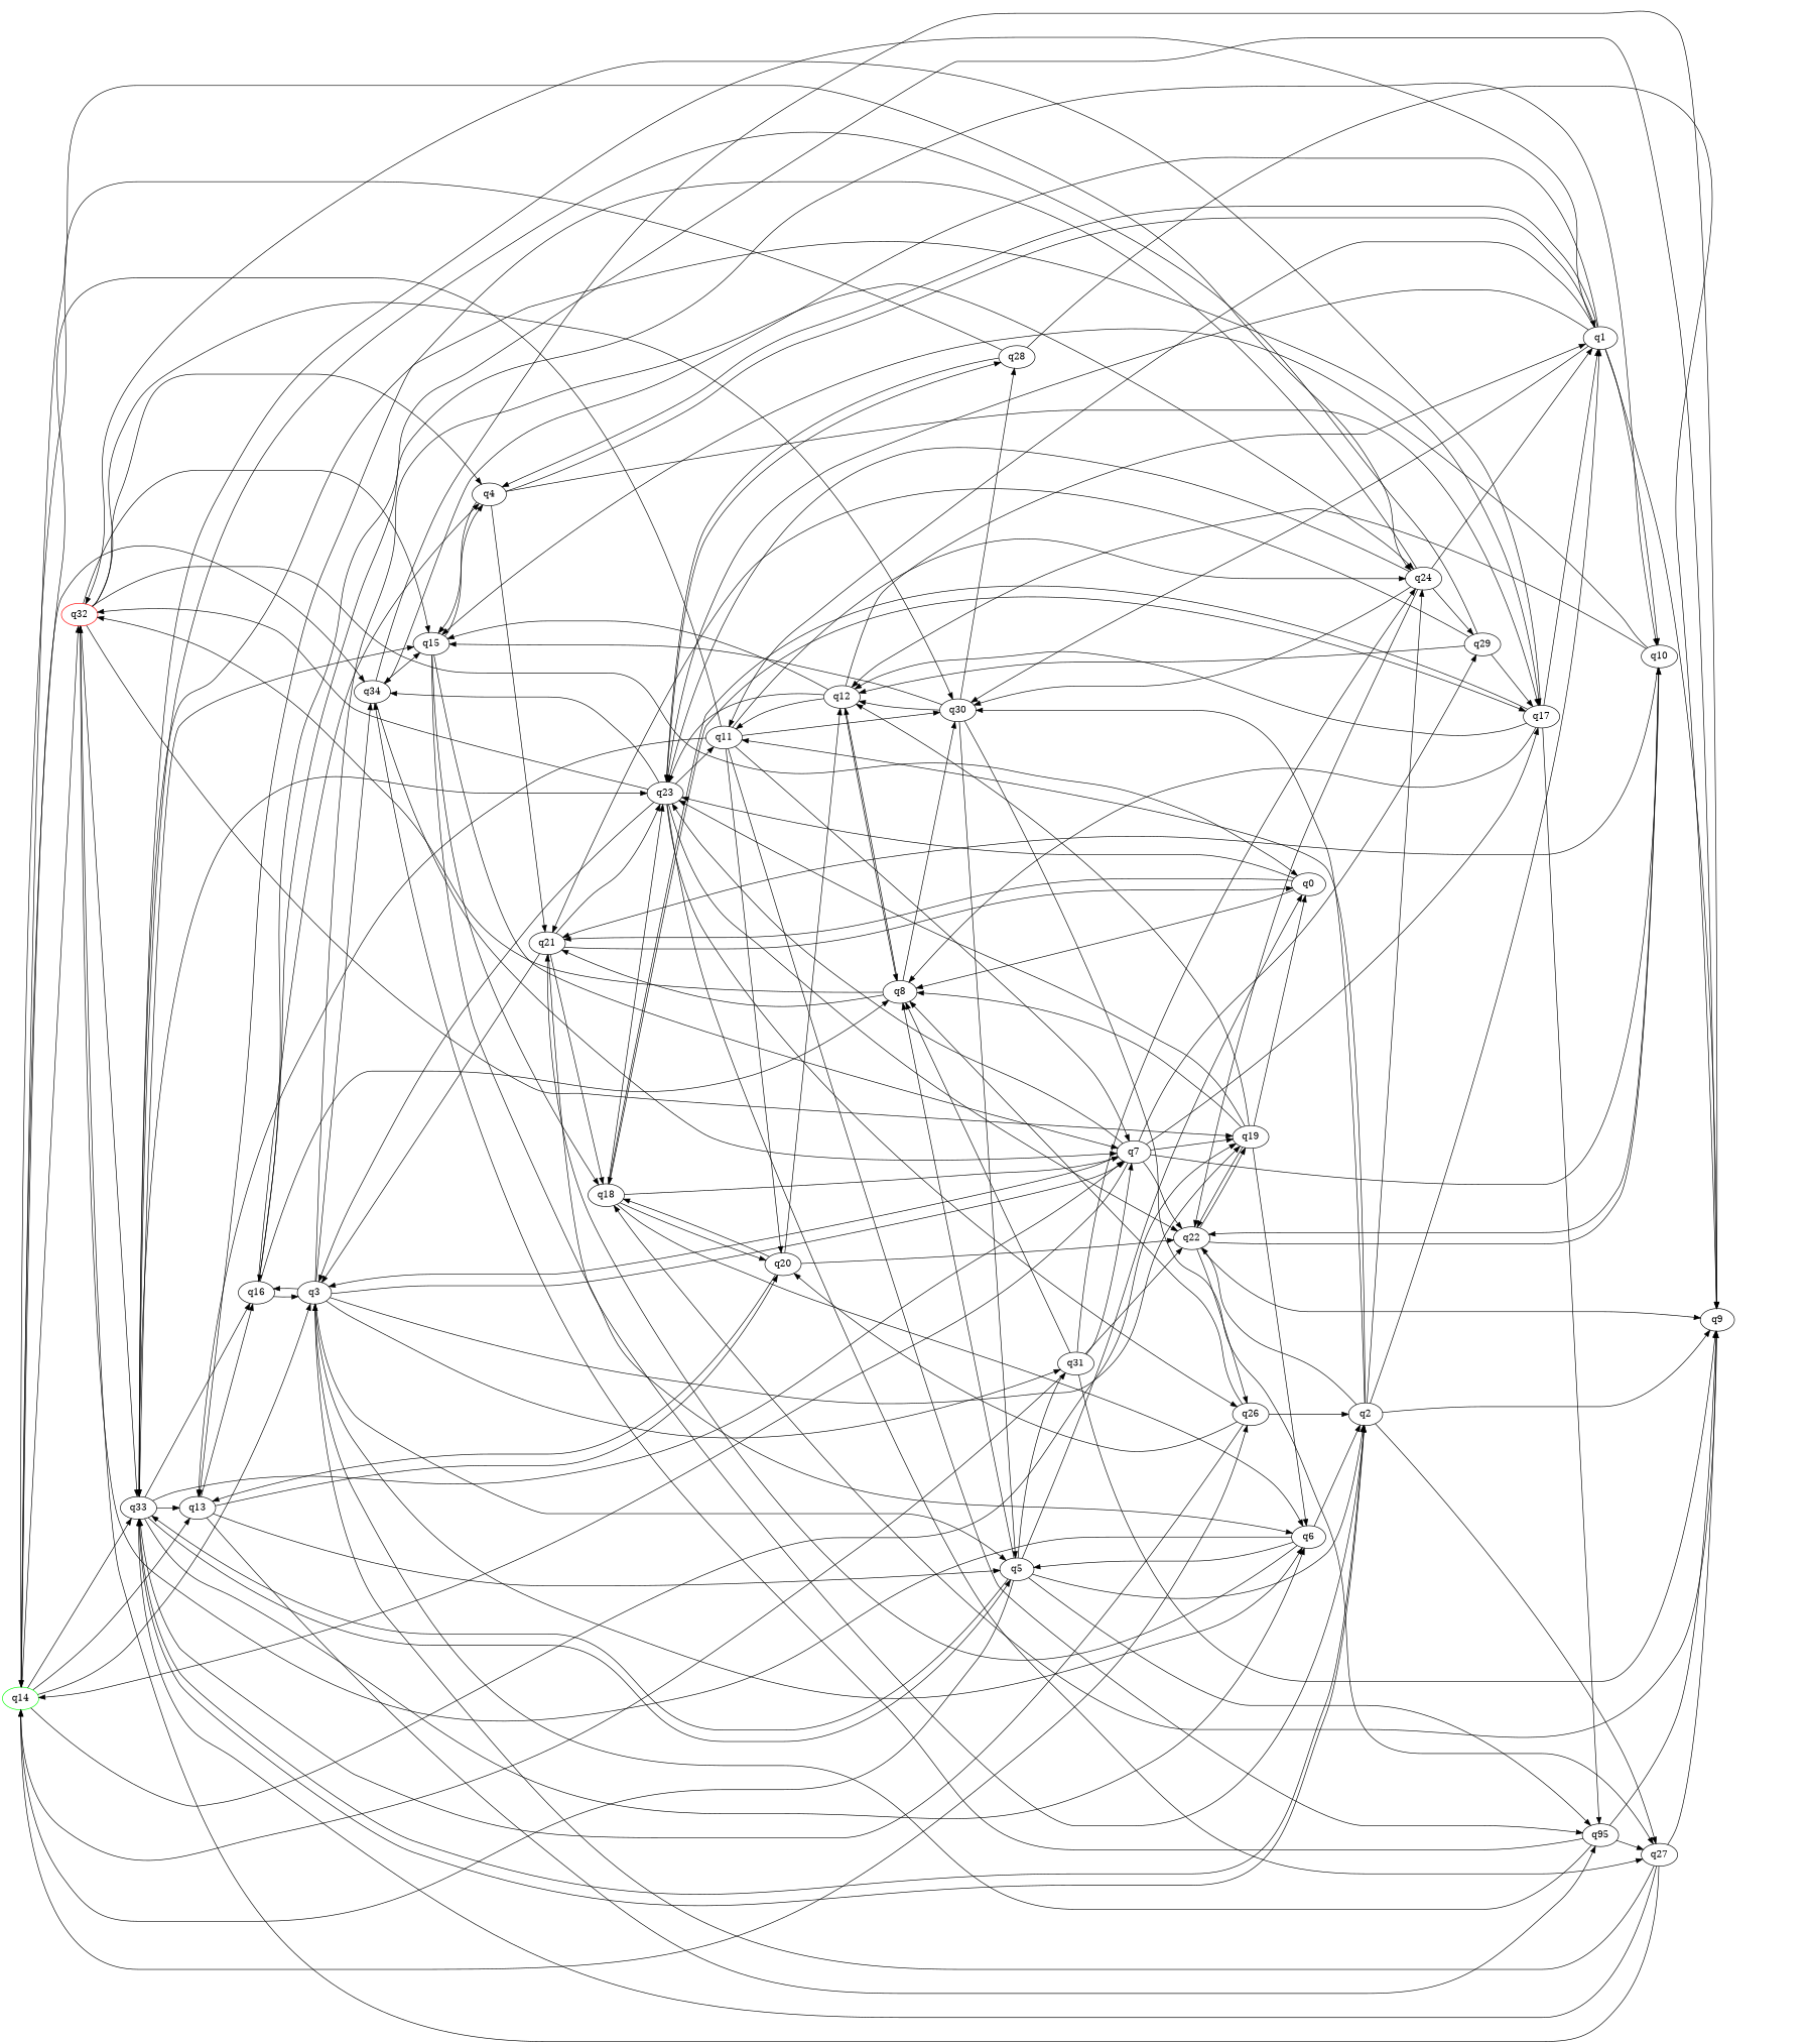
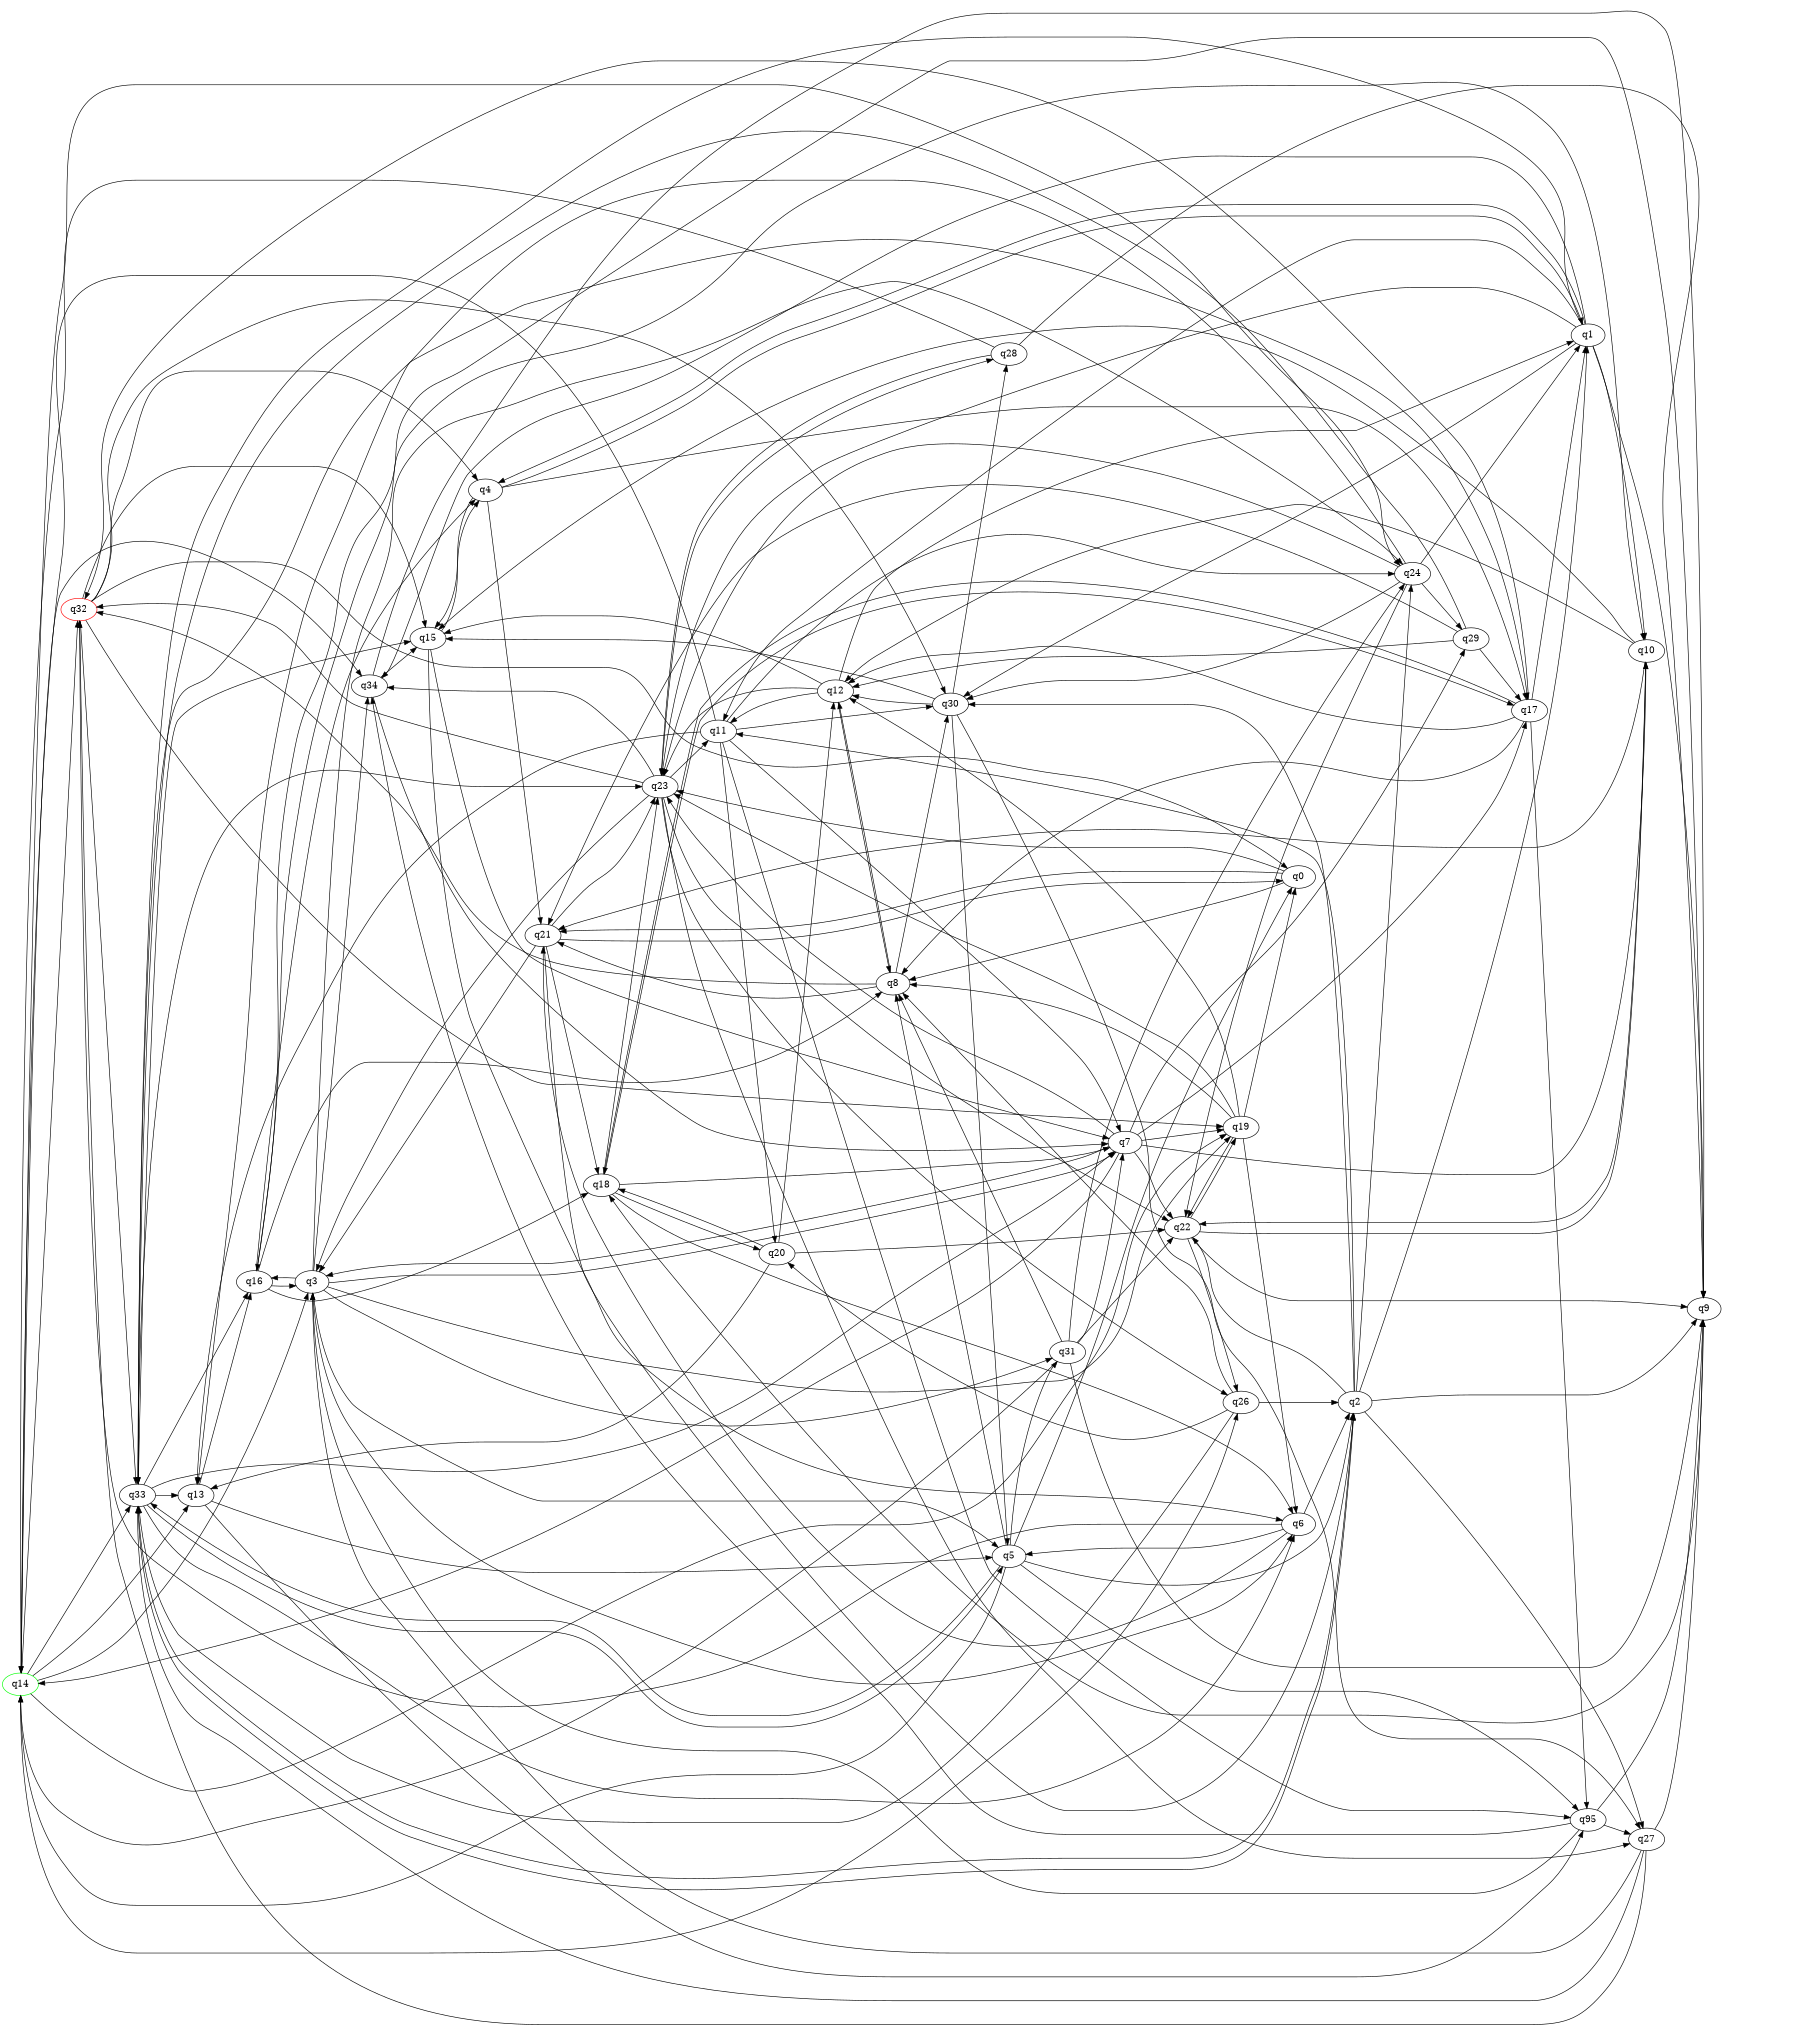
  digraph {
    rankdir=LR
    q14 [color=green initial=1]
    q32 [color=red final=1]
    q33
    q34
    q24
    q3
    q19
    q13
    q26
    q0
    q4
    q30
    q15
    q23
    q2
    q17
    q16
    q7
    q5
    q6
    q9
    q29
    q22
    q1
    q31
    q8
    q12
    n28 [label=q95]
    q20
    q21
    q27
    q28
    q18
    q11
    q10
    q14 -> q32
    q14 -> q33
    q14 -> q34
    q14 -> q24
    q14 -> q3
    q14 -> q19
    q14 -> q13
    q14 -> q26
    q32 -> q33
    q32 -> q19
    q32 -> q0
    q32 -> q4
    q32 -> q30
    q32 -> q15
    q33 -> q13
    q33 -> q15
    q33 -> q23
    q33 -> q2
    q33 -> q17
    q33 -> q16
    q33 -> q7
    q33 -> q5
    q33 -> q6
    q34 -> q15
    q34 -> q7
    q34 -> q9
    q24 -> q13
    q24 -> q30
    q24 -> q23
    q24 -> q29
    q24 -> q22
    q24 -> q1
    q3 -> q34
    q3 -> q24
    q3 -> q19
    q3 -> q16
    q3 -> q7
    q3 -> q5
    q3 -> q6
    q3 -> q31
    q19 -> q0
    q19 -> q23
    q19 -> q6
    q19 -> q22
    q19 -> q8
    q19 -> q12
    q13 -> q16
    q13 -> q5
    q13 -> n28
-   q13 -> q20
    q26 -> q33
    q26 -> q2
    q26 -> q8
    q26 -> q20
    q0 -> q23
    q0 -> q8
    q0 -> q21
    q4 -> q15
    q4 -> q17
    q4 -> q1
    q4 -> q21
    q30 -> q15
    q30 -> q5
    q30 -> q12
    q30 -> q27
    q30 -> q28
    q15 -> q4
    q15 -> q7
    q15 -> q6
    q23 -> q32
    q23 -> q34
    q23 -> q3
    q23 -> q26
    q23 -> q22
    q23 -> q27
    q23 -> q28
    q23 -> q11
    q2 -> q33
    q2 -> q24
    q2 -> q30
    q2 -> q9
    q2 -> q22
    q2 -> q1
    q2 -> q27
    q2 -> q11
    q17 -> q32
    q17 -> q1
    q17 -> q8
    q17 -> q12
    q17 -> n28
    q17 -> q18
    q16 -> q3
    q16 -> q4
    q16 -> q8
-   q15 -> q18
+   q16 -> q18
    q16 -> q10
    q7 -> q14
    q7 -> q3
    q7 -> q19
    q7 -> q23
    q7 -> q17
    q7 -> q29
    q7 -> q22
    q7 -> q10
    q5 -> q14
    q5 -> q33
    q5 -> q0
    q5 -> q2
    q5 -> q31
    q5 -> q8
    q5 -> n28
    q6 -> q32
    q6 -> q2
    q6 -> q5
    q6 -> q21
    q9 -> q16
    q9 -> q18
    q29 -> q33
    q29 -> q17
    q29 -> q12
    q29 -> q21
    q22 -> q19
    q22 -> q26
    q22 -> q9
    q22 -> q10
    q1 -> q33
    q1 -> q34
    q1 -> q4
    q1 -> q30
    q1 -> q23
    q1 -> q9
    q1 -> q11
    q1 -> q10
    q31 -> q14
    q31 -> q24
    q31 -> q7
    q31 -> q9
    q31 -> q22
    q31 -> q8
    q8 -> q32
    q8 -> q30
    q8 -> q12
    q8 -> q21
    q12 -> q15
    q12 -> q23
    q12 -> q1
    q12 -> q8
    q12 -> q11
    n28 -> q34
    n28 -> q3
    n28 -> q9
    n28 -> q27
    q20 -> q13
    q20 -> q22
    q20 -> q12
    q20 -> q18
    q21 -> q3
    q21 -> q0
    q21 -> q23
    q21 -> q2
    q21 -> q18
    q27 -> q32
    q27 -> q33
    q27 -> q3
    q27 -> q9
    q28 -> q14
    q28 -> q23
    q28 -> q9
    q18 -> q23
    q18 -> q17
    q18 -> q7
    q18 -> q6
    q18 -> q20
    q11 -> q14
    q11 -> q24
    q11 -> q13
    q11 -> q30
    q11 -> q7
    q11 -> n28
    q11 -> q20
    q10 -> q15
    q10 -> q22
    q10 -> q12
    q10 -> q21
  }
